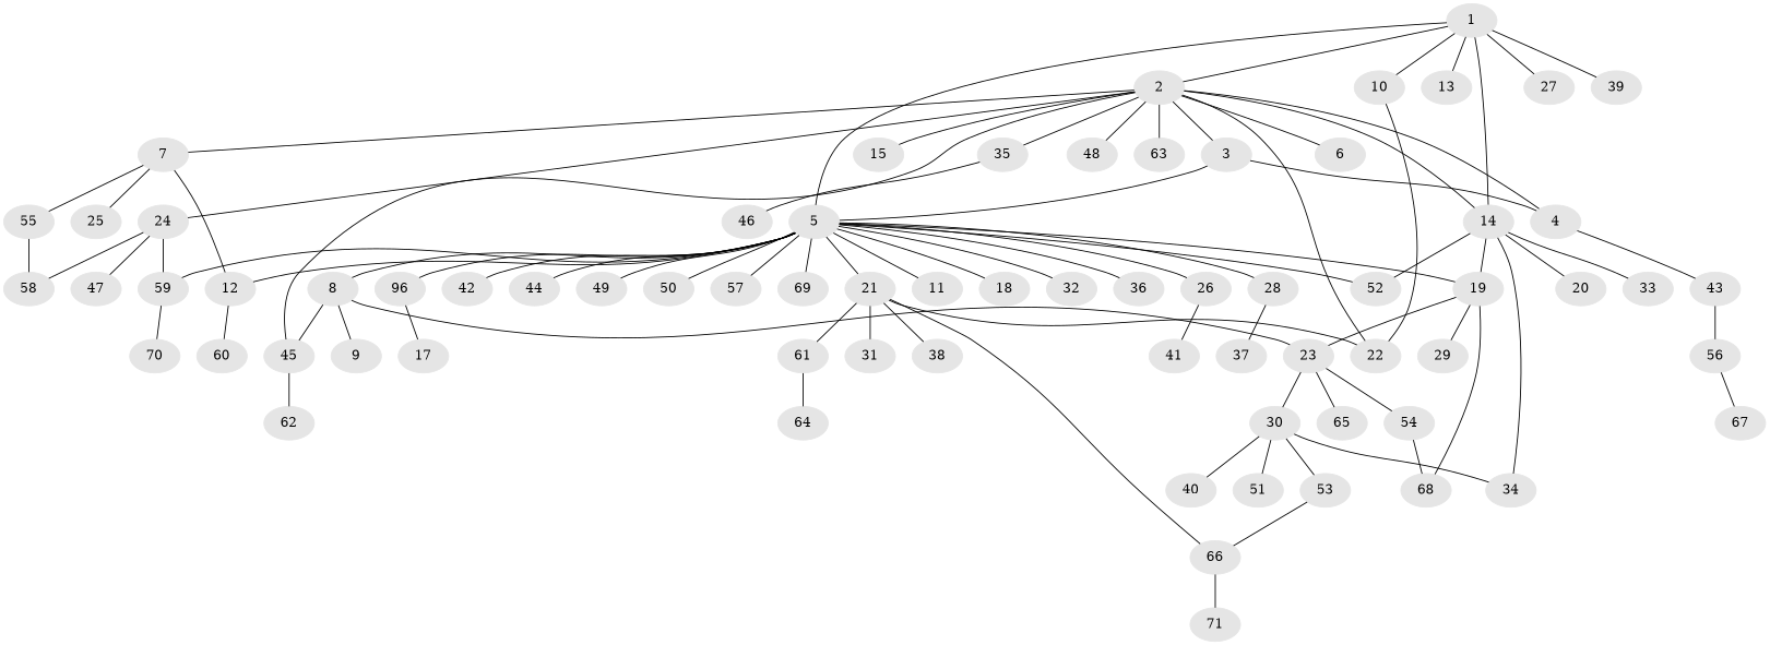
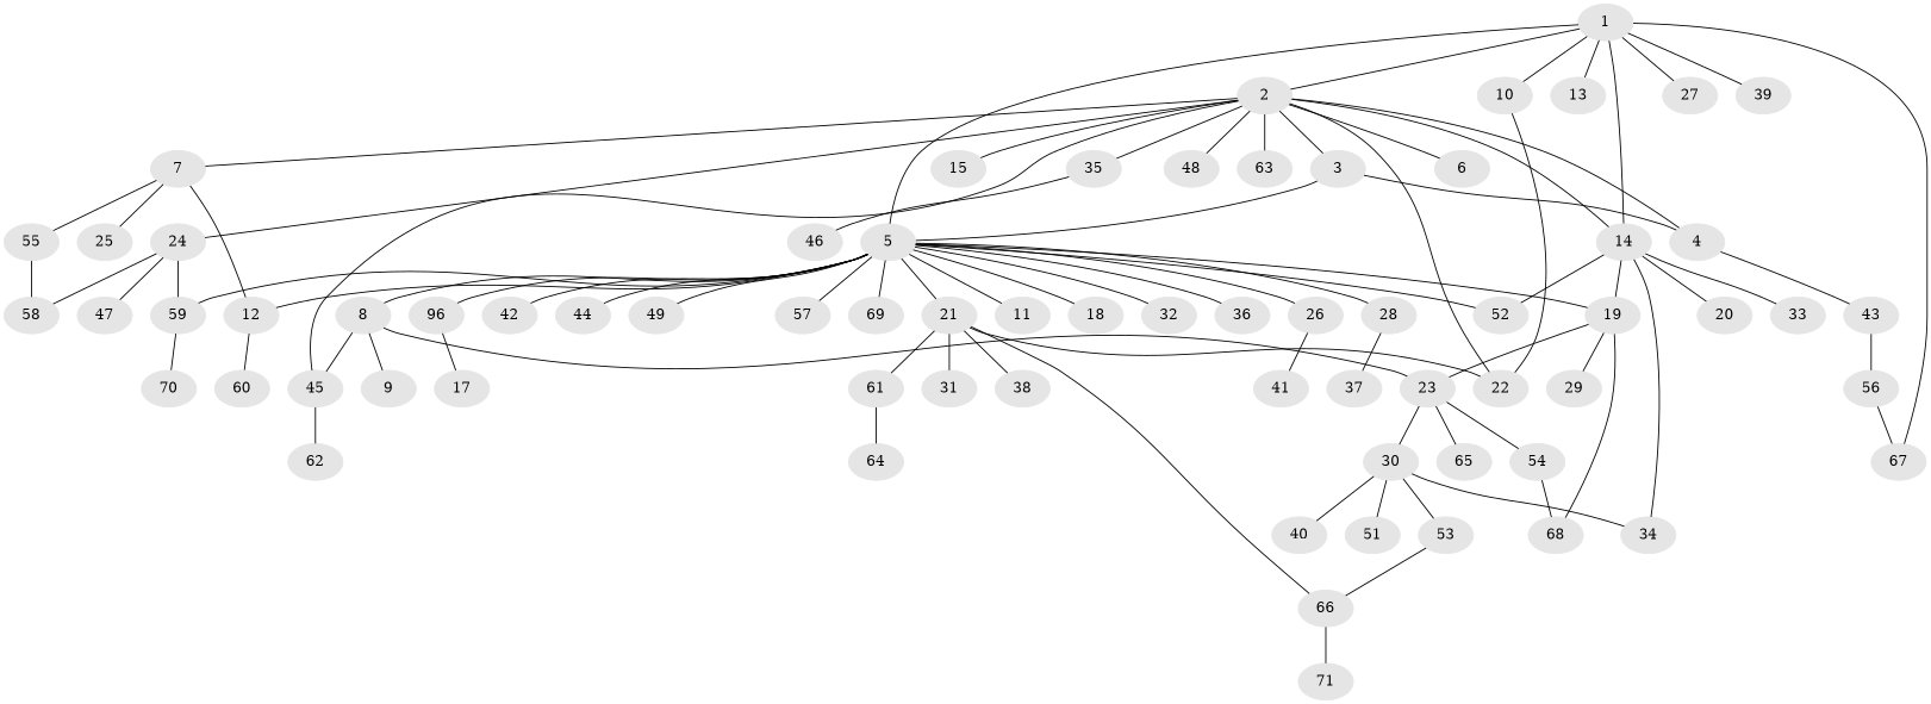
  graph {
    node [color=gray90 style=filled]
    1
    2
    5
    10
    13
    14
    27
    39
    67
    3
    4
    6
    7
    15
    22
    24
    35
    45
    48
    63
    8
    11
    12
    n24 [label=96]
    18
    19
    21
    26
    28
    32
    36
    42
    44
    49
-   50
    52
    57
    59
    69
    20
    33
    34
    43
    25
    55
    58
    47
    46
    62
    56
    9
    23
    60
    17
    29
    68
    31
    38
    61
    66
    41
    37
    70
    30
    54
    65
    64
    71
    40
    51
    53
    1 -- 2
    1 -- 5
    1 -- 10
    1 -- 13
    1 -- 14
    1 -- 27
    1 -- 39
+   1 -- 67
    2 -- 14
    2 -- 3
    2 -- 4
    2 -- 6
    2 -- 7
    2 -- 15
    2 -- 22
    2 -- 24
    2 -- 35
    2 -- 45
    2 -- 48
    2 -- 63
    5 -- 8
    5 -- 11
    5 -- 12
    5 -- n24
    5 -- 18
    5 -- 19
    5 -- 21
    5 -- 26
    5 -- 28
    5 -- 32
    5 -- 36
    5 -- 42
    5 -- 44
    5 -- 49
-   5 -- 50
    5 -- 52
    5 -- 57
    5 -- 59
    5 -- 69
    10 -- 22
    14 -- 19
    14 -- 52
    14 -- 20
    14 -- 33
    14 -- 34
    3 -- 5
    3 -- 4
    4 -- 43
    7 -- 12
    7 -- 25
    7 -- 55
    24 -- 59
    24 -- 58
    24 -- 47
    35 -- 46
    45 -- 62
    8 -- 45
    8 -- 9
    8 -- 23
    12 -- 60
    n24 -- 17
    19 -- 23
    19 -- 29
    19 -- 68
    21 -- 22
    21 -- 31
    21 -- 38
    21 -- 61
    21 -- 66
    26 -- 41
    28 -- 37
    59 -- 70
    43 -- 56
    55 -- 58
    56 -- 67
    23 -- 30
    23 -- 54
    23 -- 65
    61 -- 64
    66 -- 71
    30 -- 34
    30 -- 40
    30 -- 51
    30 -- 53
    54 -- 68
    53 -- 66
  }
